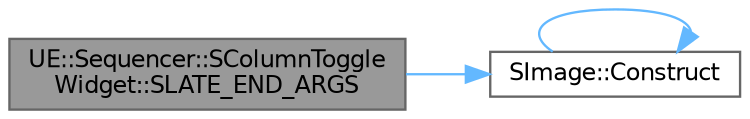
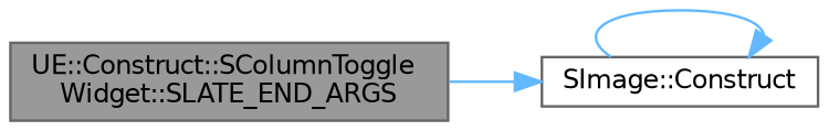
  digraph {
    rankdir=LR
    node [fontname=Helvetica fontsize=10 shape=box style=filled]
    edge [color=steelblue1 fontname=Helvetica fontsize=10 labelfontname=Helvetica labelfontsize=10 style=solid]
-   n1 [color=gray40 fillcolor=grey60 fontcolor=black height=0.2 label="UE::Sequencer::SColumnToggle\lWidget::SLATE_END_ARGS" width=0.4]
+   n1 [color=gray40 fillcolor=grey60 fontcolor=black height=0.2 label="UE::Construct::SColumnToggle\lWidget::SLATE_END_ARGS" width=0.4]
    n2 [color=grey40 fillcolor=white height=0.2 label="SImage::Construct" width=0.4]
    n1 -> n2
    n2 -> n2
  }
